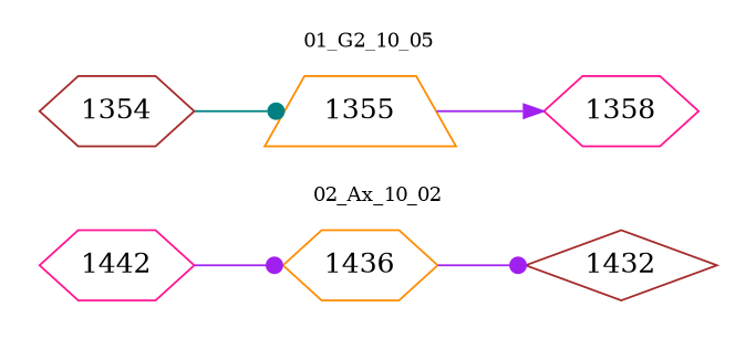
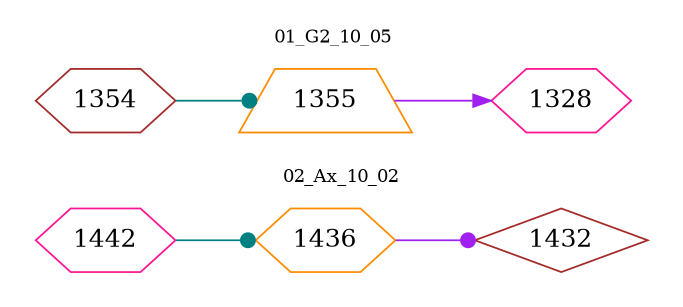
  digraph {
    rankdir=LR
    node [color=deeppink shape=hexagon]
    edge [arrowhead=dot color=teal]
    n1 [label=1442]
    n2 [color=darkorange label=1436]
    n3 [color=brown label=1432 shape=diamond]
    n4 [color=brown label=1354]
    n5 [color=darkorange label=1355 shape=trapezium]
-   n6 [label=1358]
+   n6 [label=1328]
    subgraph cluster_1 {
      color=white
      fontsize=10
      label="02_Ax_10_02"
      n1
      n2
      n3
    }
    subgraph cluster_2 {
      color=white
      fontsize=10
      label="01_G2_10_05"
      n4
      n5
      n6
    }
-   n1 -> n2 [color=purple]
+   n1 -> n2
    n2 -> n3 [color=purple]
    n4 -> n5
    n5 -> n6 [arrowhead=normal color=purple]
  }
